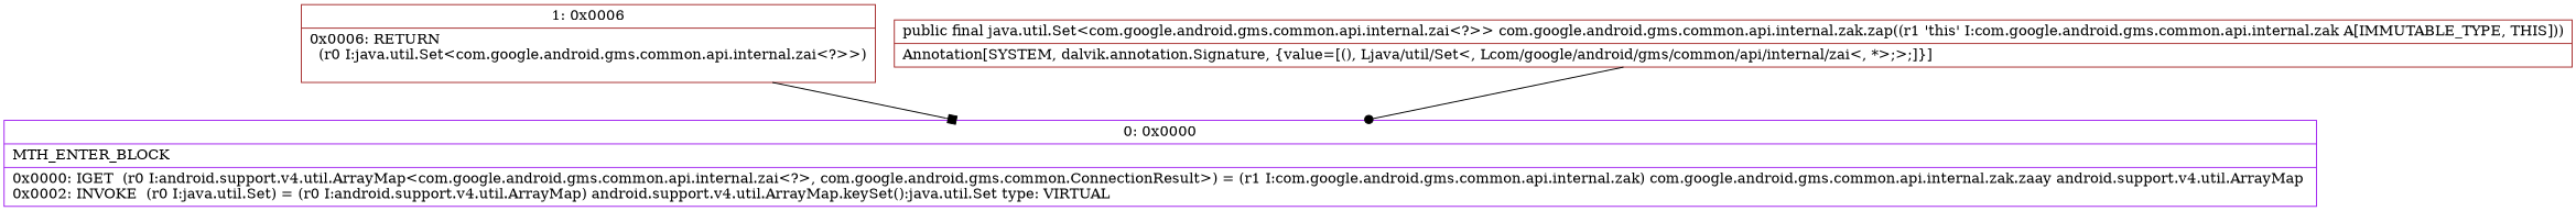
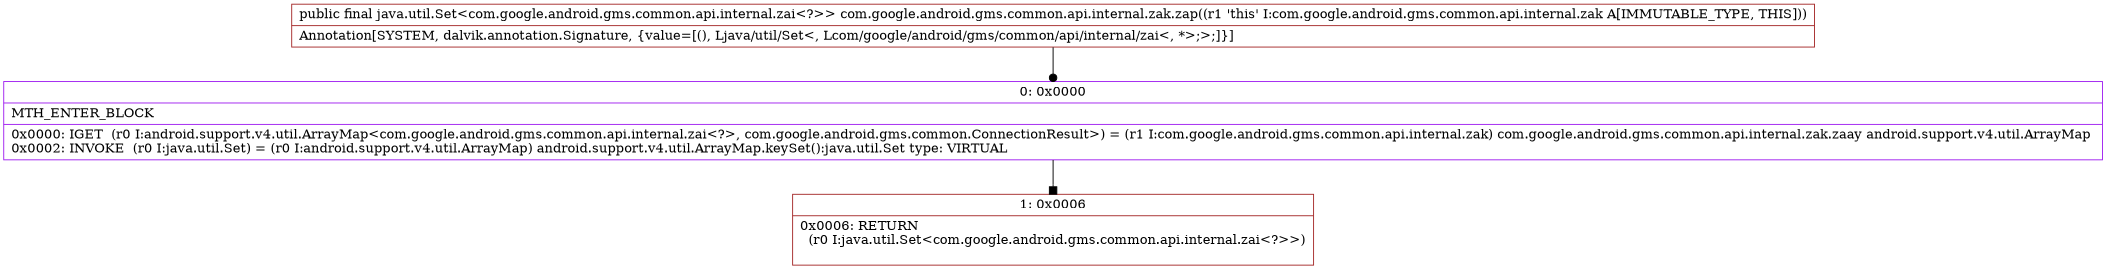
  digraph {
    node [shape=record color=brown]
    n1 [label="{0\:\ 0x0000|MTH_ENTER_BLOCK\l|0x0000: IGET  (r0 I:android.support.v4.util.ArrayMap\<com.google.android.gms.common.api.internal.zai\<?\>, com.google.android.gms.common.ConnectionResult\>) = (r1 I:com.google.android.gms.common.api.internal.zak) com.google.android.gms.common.api.internal.zak.zaay android.support.v4.util.ArrayMap \l0x0002: INVOKE  (r0 I:java.util.Set) = (r0 I:android.support.v4.util.ArrayMap) android.support.v4.util.ArrayMap.keySet():java.util.Set type: VIRTUAL \l}" color=purple]
    n2 [label="{1\:\ 0x0006|0x0006: RETURN  \l  (r0 I:java.util.Set\<com.google.android.gms.common.api.internal.zai\<?\>\>)\l \l}"]
    n3 [label="{public final java.util.Set\<com.google.android.gms.common.api.internal.zai\<?\>\> com.google.android.gms.common.api.internal.zak.zap((r1 'this' I:com.google.android.gms.common.api.internal.zak A[IMMUTABLE_TYPE, THIS]))  | Annotation[SYSTEM, dalvik.annotation.Signature, \{value=[(), Ljava\/util\/Set\<, Lcom\/google\/android\/gms\/common\/api\/internal\/zai\<, *\>;\>;]\}]\l}"]
-   n2 -> n1 [arrowhead=box]
+   n1 -> n2 [arrowhead=box]
    n3 -> n1 [arrowhead=dot]
  }
